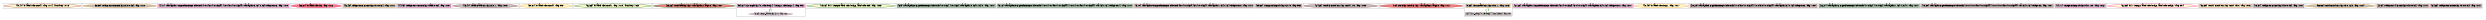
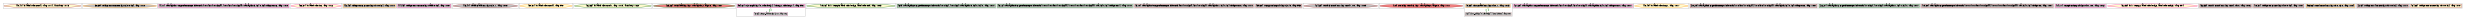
  digraph {
    node [color=brown fillcolor=grey fontsize=20 penwidth=3.0 shape=rectangle style=filled]
    edge [color=forestgreen fontcolor=forestgreen style=dotted]
    n1 [fillcolor=lemonchiffon label="[40/41]  br label %for.cond4, !dbg !1014, !llvm.loop !1015" shape=ellipse]
    n2 [color=darkorange label="[38/39]  %idxprom18 = sext i32 %j.0 to i64, !dbg !1010" shape=ellipse]
    n3 [color=deeppink label="[4/11]  %arrayidx17 = getelementptr inbounds [10 x [5 x [10 x i32]]], [10 x [5 x [10 x i32]]]* %arrayidx15, i64 0, i64 %idxprom16, !dbg !1010"]
-   n4 [color=deeppink fillcolor=lightcoral label="[36/37]  br label %for.inc, !dbg !1012" shape=ellipse]
+   n4 [color=deeppink fillcolor=lemonchiffon label="[36/37]  br label %for.inc, !dbg !1012" shape=ellipse]
    n5 [color=darkorange label="[42/43]  %idxprom16 = sext i32 %i.0 to i64, !dbg !1010"]
    n6 [color=deeppink label="[44/45]  %idxprom10 = sext i32 %add to i64, !dbg !1007"]
    n7 [label="[46/47]  %add = add nsw i32 %j.0, 1, !dbg !1008" shape=ellipse]
    n8 [color=darkorange fillcolor=lemonchiffon label="[50/51]  br label %for.cond4, !dbg !997" shape=ellipse]
    n9 [color=darkgreen fillcolor=lemonchiffon label="[62/63]  br label %for.cond1, !dbg !1019, !llvm.loop !1020" shape=ellipse]
    n10 [color=darkgreen fillcolor=lightcoral label="[23/26]  %0 = load i32, i32* %arrayidx12, align 8, !dbg !1007" shape=ellipse]
    n11 [color=deeppink label="[54/61]  %j.0 = phi i32 [ 0, %for.body ], [ %inc22, %for.inc21 ], !dbg !991"]
-   n12 [color=deeppink label="[57/58]  %inc22 = add nsw i32 %j.0, 1, !dbg !1018" shape=ellipse fontsize="" penwidth=""]
+   n12 [color=deeppink label="[57/58]  %inc22 = add nsw i32 %j.0, 1, !dbg !1018" fontsize="" penwidth=""]
    n13 [color=darkgreen fillcolor=lemonchiffon label="[15/16]  br i1 %cmp5, label %for.body6, label %for.end, !dbg !1003" shape=ellipse]
    n14 [color=darkgreen label="[6/9]  %arrayidx20 = getelementptr inbounds [10 x i32], [10 x i32]* %arrayidx19, i64 0, i64 0, !dbg !1010"]
    n15 [color=darkgreen label="[3/12]  %arrayidx15 = getelementptr inbounds [100 x [10 x [5 x [10 x i32]]]], [100 x [10 x [5 x [10 x i32]]]]* %a, i64 0, i64 %idxprom14, !dbg !1010"]
    n16 [label="[5/10]  %arrayidx19 = getelementptr inbounds [5 x [10 x i32]], [5 x [10 x i32]]* %arrayidx17, i64 0, i64 %idxprom18, !dbg !1010"]
    n17 [label="[59/60]  %cmp2 = icmp slt i32 %j.0, 5, !dbg !993"]
    n18 [label="[24/25]  %mul13 = mul nsw i32 %mul7, %0, !dbg !1009" shape=ellipse]
    n19 [fillcolor=lightcoral label="[7/8]  store i32 %mul13, i32* %arrayidx20, align 8, !dbg !1011" shape=ellipse]
    n20 [color=darkorange label="[0/35]  %inc = add nsw i32 %k.0, 1, !dbg !1013"]
    n21 [label="[1/34]  %k.0 = phi i32 [ 0, %for.body3 ], [ %inc, %for.inc ], !dbg !1000" fontsize="" penwidth=""]
    n22 [color=deeppink label="[21/28]  %arrayidx11 = getelementptr inbounds [5 x [10 x i32]], [5 x [10 x i32]]* %arrayidx9, i64 0, i64 %idxprom10, !dbg !1007"]
    n23 [color=darkorange fillcolor=lemonchiffon label="[48/49]  br label %for.inc21, !dbg !1017" shape=ellipse]
    n24 [label="[20/29]  %arrayidx9 = getelementptr inbounds [10 x [5 x [10 x i32]]], [10 x [5 x [10 x i32]]]* %arrayidx, i64 0, i64 %idxprom8, !dbg !1007"]
    n25 [color=darkgreen label="[22/27]  %arrayidx12 = getelementptr inbounds [10 x i32], [10 x i32]* %arrayidx11, i64 0, i64 0, !dbg !1007"]
    n26 [label="[19/30]  %arrayidx = getelementptr inbounds [100 x [10 x [5 x [10 x i32]]]], [100 x [10 x [5 x [10 x i32]]]]* %a, i64 0, i64 %idxprom, !dbg !1007"]
    n27 [color=deeppink label="[14/17]  %cmp5 = icmp slt i32 %k.0, 100, !dbg !1002"]
    n28 [color=deeppink fillcolor=lemonchiffon label="[52/53]  br i1 %cmp2, label %for.body3, label %for.end23, !dbg !994" shape=ellipse]
-   n29 [fillcolor=lemonchiffon label="[32/33]  %mul7 = mul nsw i32 %mul, %k.0, !dbg !1006"]
+   n29 [label="[32/33]  %mul7 = mul nsw i32 %mul, %k.0, !dbg !1006"]
    n30 [label="[18/31]  %idxprom = sext i32 %k.0 to i64, !dbg !1007"]
-   n31 [color=darkorange label="[55/56]  %mul = mul nsw i32 %i.0, %j.0, !dbg !1004" shape=ellipse]
+   n31 [color=darkorange label="[55/56]  %mul = mul nsw i32 %i.0, %j.0, !dbg !1004"]
    n32 [label="[2/13]  %idxprom14 = sext i32 %k.0 to i64, !dbg !1010"]
-   n33 [label="[64/65]  %idxprom8 = sext i32 %i.0 to i64, !dbg !1007"]
+   n33 [fillcolor=lemonchiffon label="[64/65]  %idxprom8 = sext i32 %i.0 to i64, !dbg !1007"]
    subgraph cluster_1 {
      n1
    }
    subgraph cluster_2 {
      n2
    }
    subgraph cluster_3 {
      n3
    }
    subgraph cluster_4 {
      n4
    }
    subgraph cluster_5 {
      n5
    }
    subgraph cluster_6 {
      n6
    }
    subgraph cluster_7 {
      n7
    }
    subgraph cluster_8 {
      n8
    }
    subgraph cluster_9 {
      n9
    }
    subgraph cluster_10 {
      n10
    }
    subgraph cluster_11 {
      n11
      n12
    }
    subgraph cluster_12 {
      n13
    }
    subgraph cluster_13 {
      n14
    }
    subgraph cluster_14 {
      n15
    }
    subgraph cluster_15 {
      n16
    }
    subgraph cluster_16 {
      n17
    }
    subgraph cluster_17 {
      n18
    }
    subgraph cluster_18 {
      n19
    }
    subgraph cluster_19 {
      n20
      n21
    }
    subgraph cluster_20 {
      n22
    }
    subgraph cluster_21 {
      n23
    }
    subgraph cluster_22 {
      n24
    }
    subgraph cluster_23 {
      n25
    }
    subgraph cluster_24 {
      n26
    }
    subgraph cluster_25 {
      n27
    }
    subgraph cluster_26 {
      n28
    }
    subgraph cluster_27 {
      n29
    }
    subgraph cluster_28 {
      n30
    }
    subgraph cluster_29 {
      n31
    }
    subgraph cluster_30 {
      n32
    }
    subgraph cluster_31 {
      n33
    }
    n11 -> n12 [label=T]
    n12 -> n11 [label=T]
    n20 -> n21 [label=T]
    n21 -> n20 [label=T]
  }
